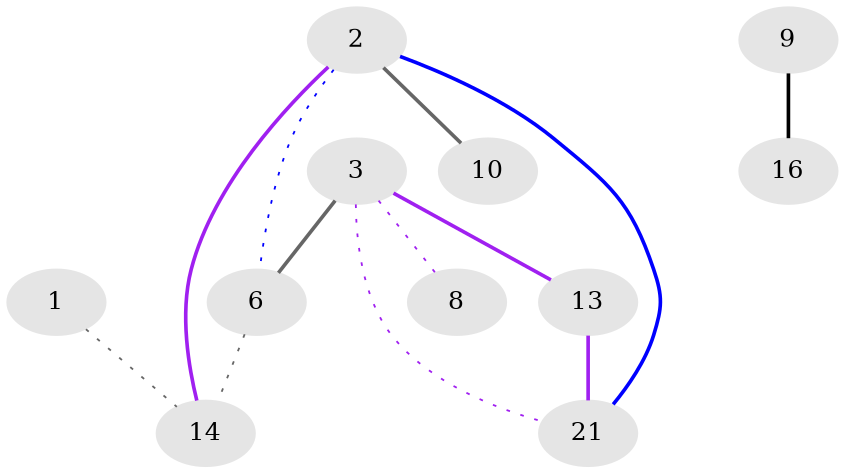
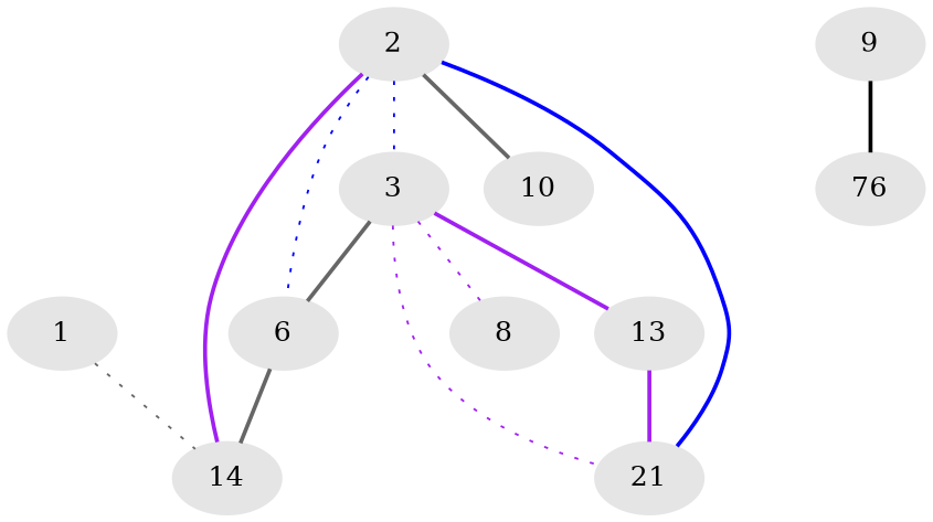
  graph {
    node [color=gray90 style=filled]
    edge [color=purple style=bold weight=1.0]
    1
    14
    2
    3
    n5 [label=6]
    10
    21
    8
    13
    9
-   16
+   16 [label=76]
    1 -- 14 [color=gray40 style=dotted]
    2 -- 14
+   2 -- 3 [color=blue style=dotted weight=2.0]
    2 -- n5 [color=blue style=dotted]
    2 -- 10 [color=gray40 weight=2.0]
    2 -- 21 [color=blue]
    3 -- n5 [color=gray40 weight=3.0]
    3 -- 21 [style=dotted weight=2.0]
    3 -- 8 [style=dotted]
    3 -- 13 [weight=3.0]
-   n5 -- 14 [color=gray40 style=dotted weight=2.0]
+   n5 -- 14 [color=gray40 weight=2.0]
    13 -- 21 [weight=4.0]
    9 -- 16 [color=black]
  }
